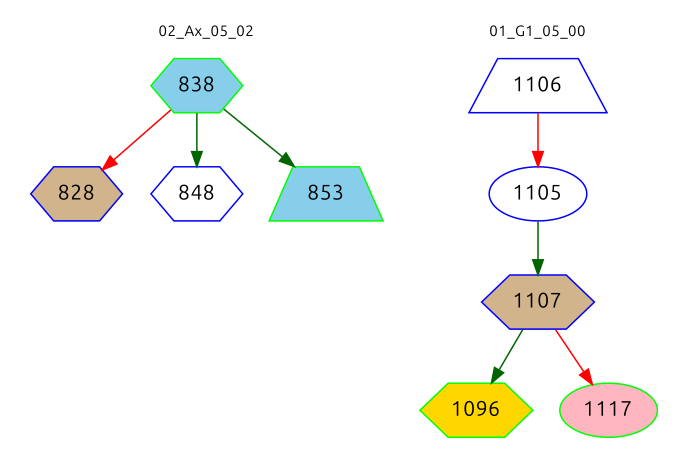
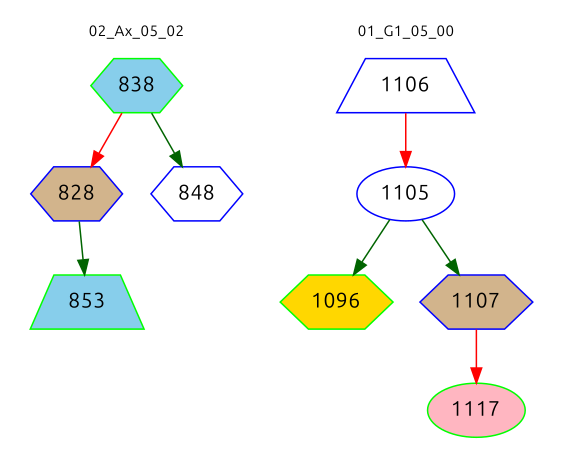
  digraph {
    fontname=Ubuntu
    node [color=blue fillcolor=white fontname=Ubuntu shape=hexagon style=filled]
    edge [color=darkgreen fontname=Ubuntu]
    n1 [color=green fillcolor=skyblue label=838]
    n2 [fillcolor=tan label=828]
    n3 [label=848]
    n4 [color=green fillcolor=skyblue label=853 shape=trapezium]
    n5 [label=1105 shape=ellipse]
    n6 [color=green fillcolor=gold label=1096]
    n7 [fillcolor=tan label=1107]
    n8 [label=1106 shape=trapezium]
    n9 [color=green fillcolor=lightpink label=1117 shape=ellipse]
    subgraph cluster_1 {
      color=white
      fontsize=10
      label="02_Ax_05_02"
      n1
      n2
      n3
      n4
    }
    subgraph cluster_2 {
      color=white
      fontsize=10
      label="01_G1_05_00"
      n5
      n6
      n7
      n8
      n9
    }
    n1 -> n2 [color=red]
    n1 -> n3
-   n1 -> n4
-   n7 -> n6
+   n2 -> n4
+   n5 -> n6
    n5 -> n7
    n7 -> n9 [color=red]
    n8 -> n5 [color=red]
  }
